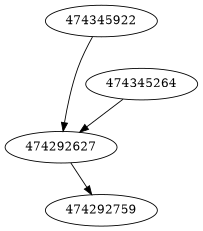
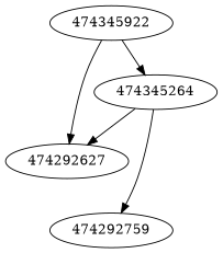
  strict digraph {
    n1 [label=474345264]
    474292627
    474292759
    474345922
    n1 -> 474292627
-   474292627 -> 474292759
+   n1 -> 474292759
+   474345922 -> n1
    474345922 -> 474292627
  }
